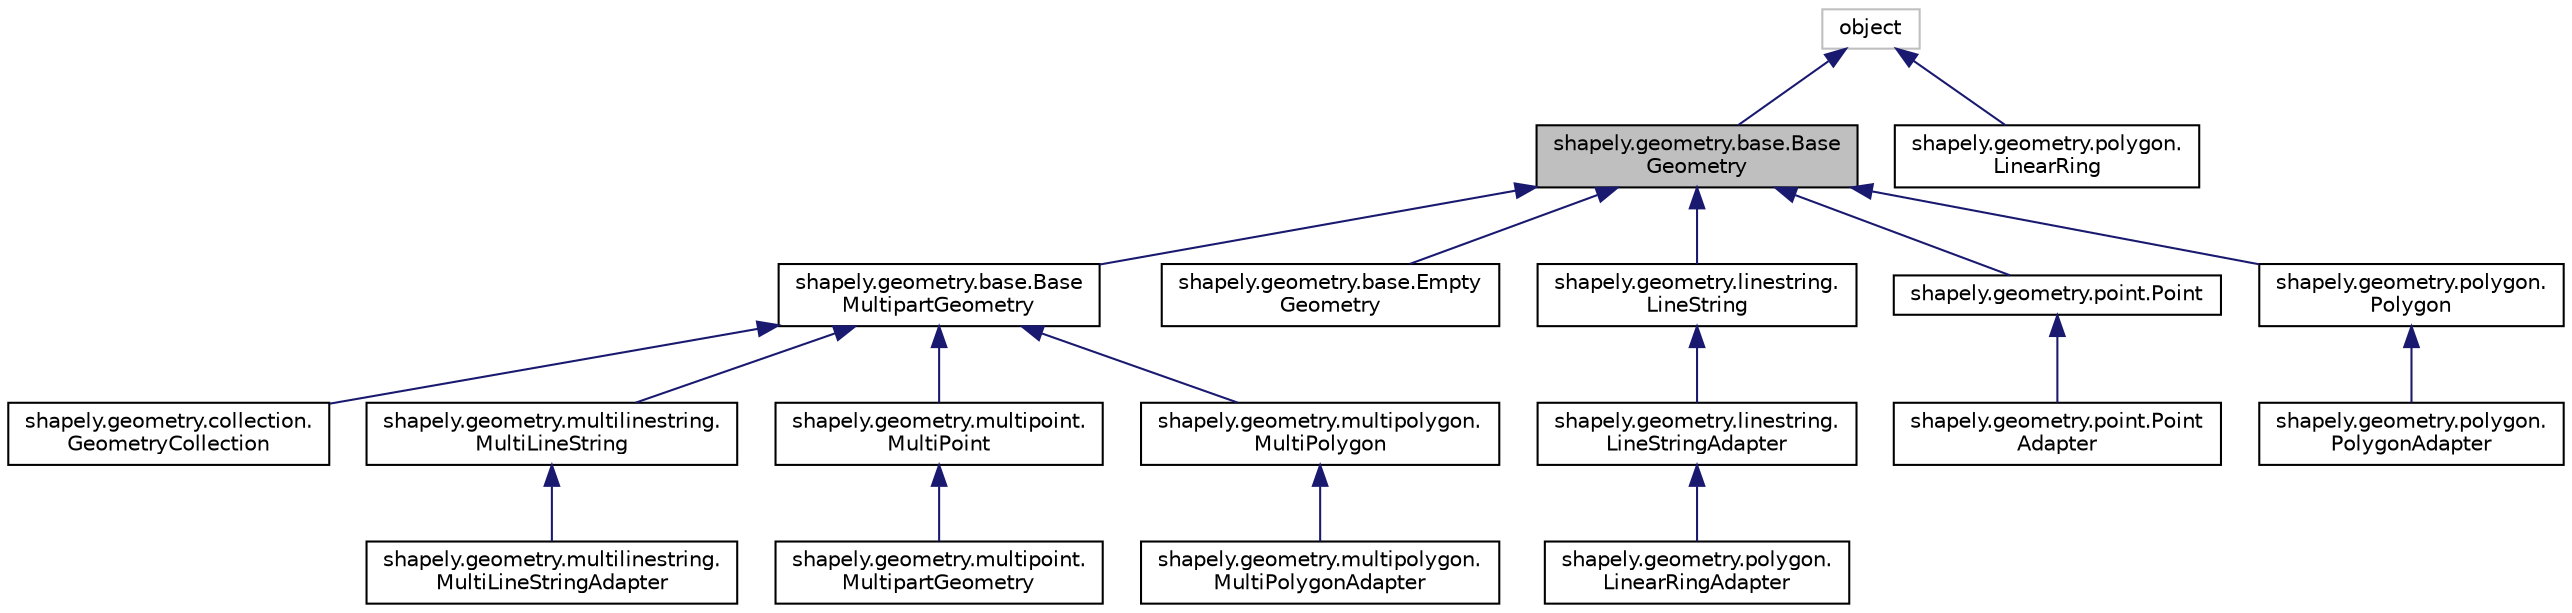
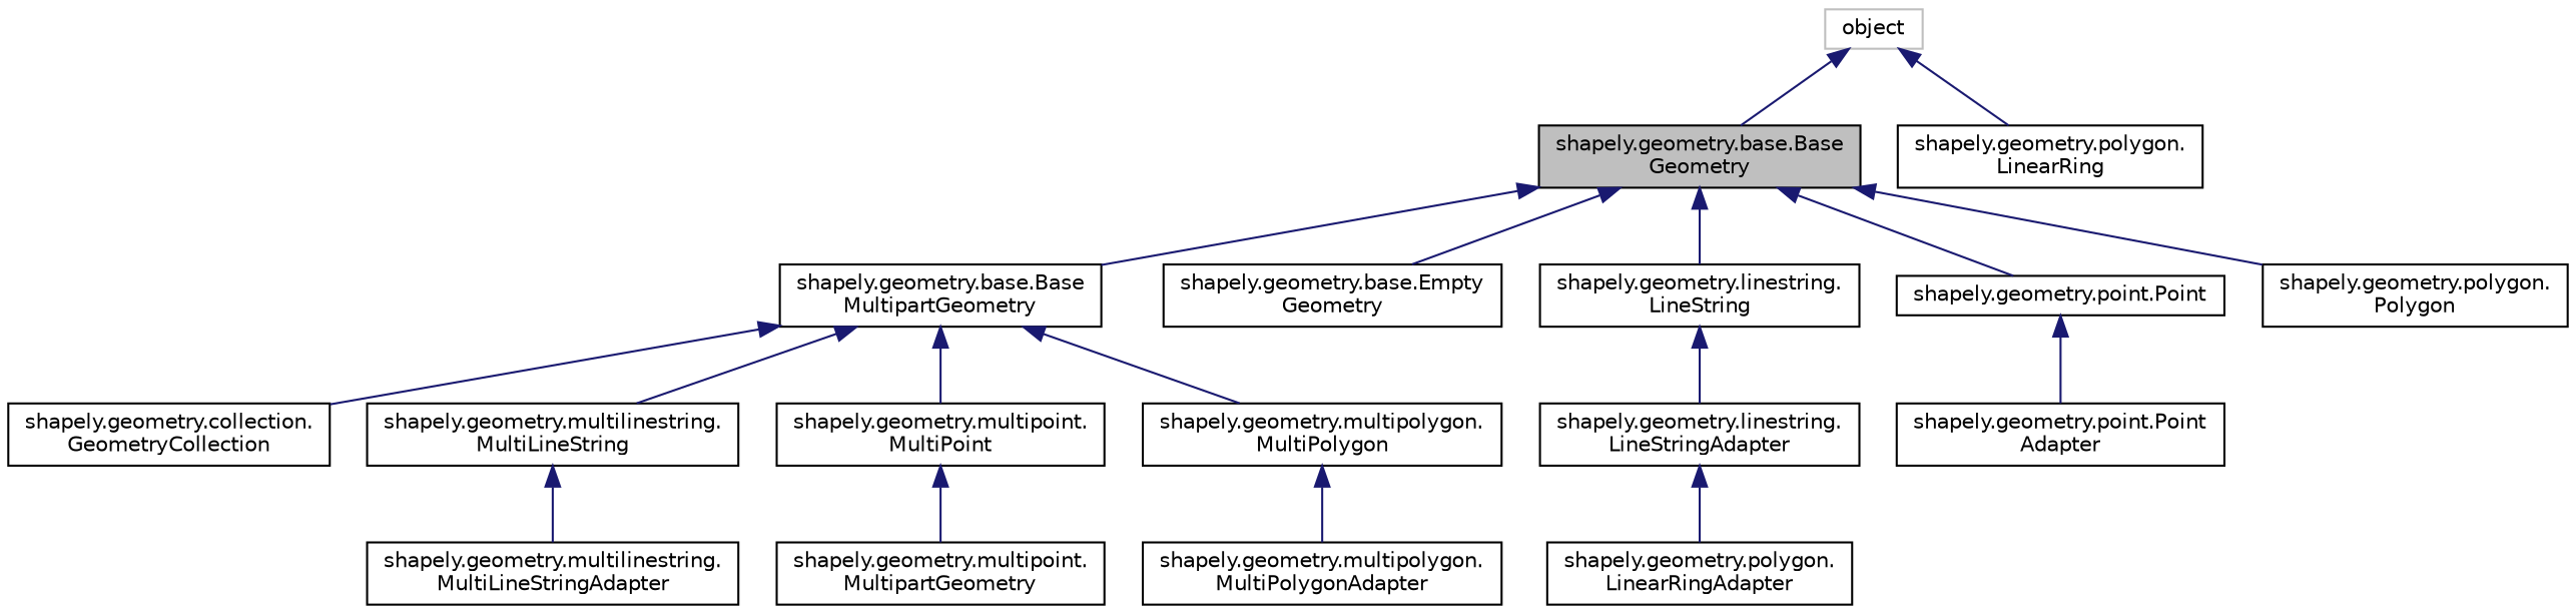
  digraph {
    rankdir=TB
    node [color=black fillcolor=white fontname=Helvetica fontsize=10 shape=record style=filled]
    edge [color=midnightblue dir=back fontname=Helvetica fontsize=10 labelfontname=Helvetica labelfontsize=10 style=solid]
    n1 [fillcolor=grey75 fontcolor=black height=0.2 label="shapely.geometry.base.Base\lGeometry" width=0.4]
    n2 [height=0.2 label="shapely.geometry.base.Base\lMultipartGeometry" width=0.4]
    n3 [height=0.2 label="shapely.geometry.base.Empty\lGeometry" width=0.4]
    n4 [height=0.2 label="shapely.geometry.linestring.\lLineString" width=0.4]
    n5 [height=0.2 label="shapely.geometry.point.Point" width=0.4]
    n6 [height=0.2 label="shapely.geometry.polygon.\lPolygon" width=0.4]
    n7 [height=0.2 label="shapely.geometry.collection.\lGeometryCollection" width=0.4]
    n8 [height=0.2 label="shapely.geometry.multilinestring.\lMultiLineString" width=0.4]
    n9 [height=0.2 label="shapely.geometry.multipoint.\lMultiPoint" width=0.4]
    n10 [height=0.2 label="shapely.geometry.multipolygon.\lMultiPolygon" width=0.4]
    n11 [height=0.2 label="shapely.geometry.linestring.\lLineStringAdapter" width=0.4]
    n12 [height=0.2 label="shapely.geometry.point.Point\lAdapter" width=0.4]
-   n13 [height=0.2 label="shapely.geometry.polygon.\lPolygonAdapter" width=0.4]
    n14 [color=grey75 height=0.2 label=object width=0.4]
    n15 [height=0.2 label="shapely.geometry.polygon.\lLinearRing" width=0.4]
    n16 [height=0.2 label="shapely.geometry.multilinestring.\lMultiLineStringAdapter" width=0.4]
    n17 [height=0.2 label="shapely.geometry.multipoint.\lMultipartGeometry" width=0.4]
    n18 [height=0.2 label="shapely.geometry.multipolygon.\lMultiPolygonAdapter" width=0.4]
    n19 [height=0.2 label="shapely.geometry.polygon.\lLinearRingAdapter" width=0.4]
    n1 -> n2
    n1 -> n3
    n1 -> n4
    n1 -> n5
    n1 -> n6
    n2 -> n7
    n2 -> n8
    n2 -> n9
    n2 -> n10
    n4 -> n11
    n5 -> n12
-   n6 -> n13
    n8 -> n16
    n9 -> n17
    n10 -> n18
    n11 -> n19
    n14 -> n1
    n14 -> n15
  }
